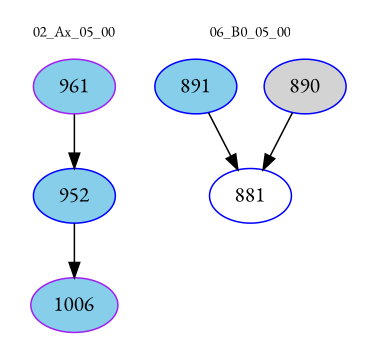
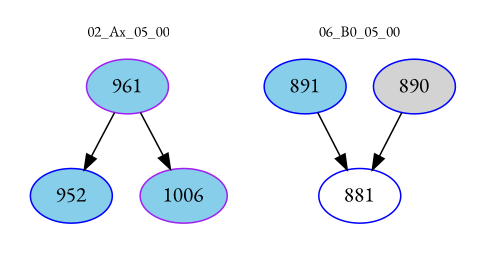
  digraph {
    fontname="EB Garamond"
    node [color=blue fillcolor=skyblue fontname="EB Garamond" style=filled]
    edge [color=black fontname="EB Garamond"]
    n1 [color=purple label=961]
    n2 [label=952]
    n3 [color=purple label=1006]
    n4 [fillcolor=lightgrey label=890]
    n5 [fillcolor=white label=881]
    n6 [label=891]
    subgraph cluster_1 {
      color=white
      fontsize=10
      label="02_Ax_05_00"
      n1
      n2
      n3
    }
    subgraph cluster_2 {
      color=white
      fontsize=10
      label="06_B0_05_00"
      n4
      n5
      n6
    }
    n1 -> n2
-   n2 -> n3
+   n1 -> n3
    n4 -> n5
    n6 -> n5
  }
